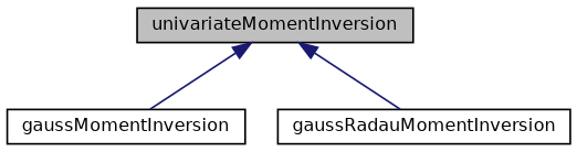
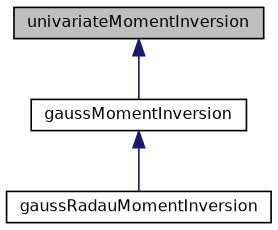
  digraph {
    node [color=black fontname=Helvetica fontsize=10 shape=record]
    edge [color=midnightblue dir=back fontname=Helvetica fontsize=10 labelfontname=Helvetica labelfontsize=10 style=solid]
    n1 [fillcolor=grey75 fontcolor=black height=0.2 label=univariateMomentInversion style=filled width=0.4]
    n2 [height=0.2 label=gaussMomentInversion width=0.4]
    n3 [height=0.2 label=gaussRadauMomentInversion width=0.4]
    n1 -> n2
-   n1 -> n3
+   n2 -> n3
  }
